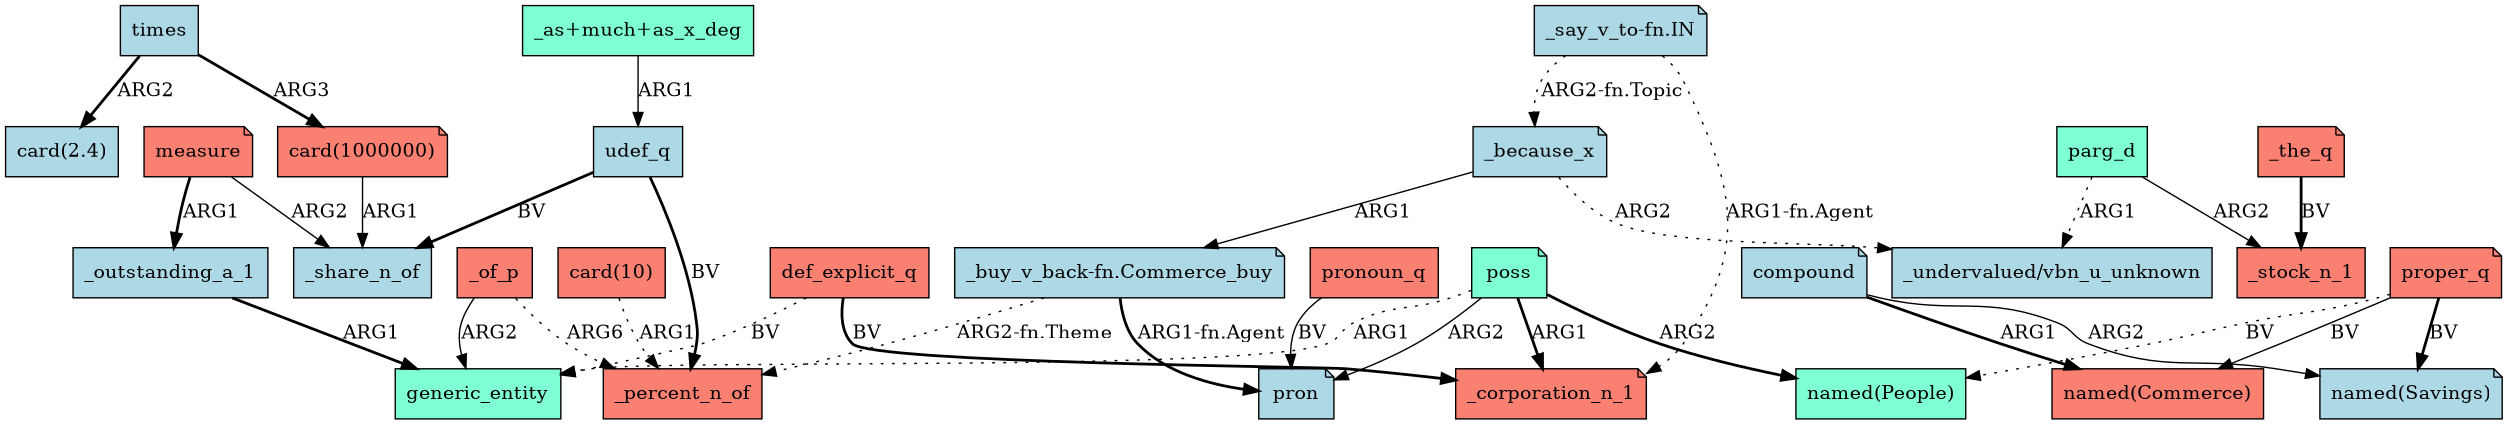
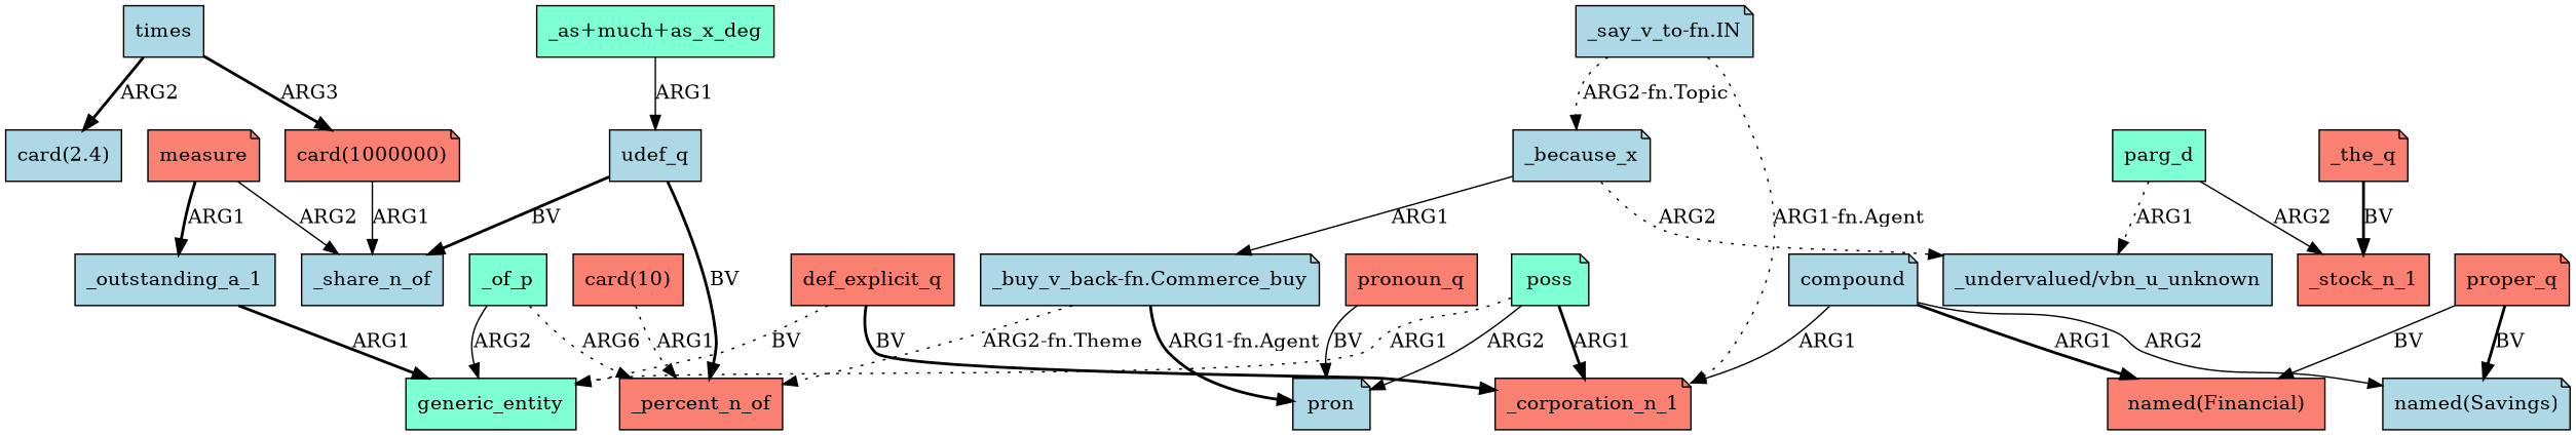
  digraph {
    node [fillcolor=lightblue shape=box style=filled]
    edge [style=bold]
    generic_entity [fillcolor=aquamarine]
    _outstanding_a_1
-   _of_p [fillcolor=salmon]
+   _of_p [fillcolor=aquamarine]
    _percent_n_of [fillcolor=salmon]
    poss [fillcolor=aquamarine shape=note]
    pron [shape=note]
    _corporation_n_1 [fillcolor=salmon shape=note]
-   "named(People)" [fillcolor=aquamarine]
    times
    "card(2.4)"
    "card(1000000)" [fillcolor=salmon shape=note]
    _share_n_of
    _the_q [fillcolor=salmon shape=note]
    _stock_n_1 [fillcolor=salmon]
    _because_x [shape=note]
    "_buy_v_back-fn.Commerce_buy" [shape=note]
    "_undervalued/vbn_u_unknown"
    def_explicit_q [fillcolor=salmon]
    parg_d [fillcolor=aquamarine]
    proper_q [fillcolor=salmon shape=note]
-   "named(Financial)" [fillcolor=salmon label="named(Commerce)"]
+   "named(Financial)" [fillcolor=salmon]
    "named(Savings)" [shape=note]
    "_say_v_to-fn.IN" [shape=note]
    measure [fillcolor=salmon shape=note]
    "_as+much+as_x_deg" [fillcolor=aquamarine]
    udef_q
    pronoun_q [fillcolor=salmon]
    "card(10)" [fillcolor=salmon]
    compound [shape=note]
    _outstanding_a_1 -> generic_entity [label=ARG1]
    _of_p -> generic_entity [label=ARG2 style=solid]
    _of_p -> _percent_n_of [label=ARG6 style=dotted]
    poss -> generic_entity [label=ARG1 style=dotted]
    poss -> pron [label=ARG2 style=solid]
    poss -> _corporation_n_1 [label=ARG1]
-   poss -> "named(People)" [label=ARG2]
    times -> "card(2.4)" [label=ARG2]
    times -> "card(1000000)" [label=ARG3]
    "card(1000000)" -> _share_n_of [label=ARG1 style=solid]
    _the_q -> _stock_n_1 [label=BV]
    _because_x -> "_buy_v_back-fn.Commerce_buy" [label=ARG1 style=solid]
    _because_x -> "_undervalued/vbn_u_unknown" [label=ARG2 style=dotted]
    "_buy_v_back-fn.Commerce_buy" -> _percent_n_of [label="ARG2-fn.Theme" style=dotted]
    "_buy_v_back-fn.Commerce_buy" -> pron [label="ARG1-fn.Agent"]
    def_explicit_q -> generic_entity [label=BV style=dotted]
    def_explicit_q -> _corporation_n_1 [label=BV]
    parg_d -> _stock_n_1 [label=ARG2 style=solid]
    parg_d -> "_undervalued/vbn_u_unknown" [label=ARG1 style=dotted]
-   proper_q -> "named(People)" [label=BV style=dotted]
    proper_q -> "named(Financial)" [label=BV style=solid]
    proper_q -> "named(Savings)" [label=BV]
    "_say_v_to-fn.IN" -> _corporation_n_1 [label="ARG1-fn.Agent" style=dotted]
    "_say_v_to-fn.IN" -> _because_x [label="ARG2-fn.Topic" style=dotted]
    measure -> _outstanding_a_1 [label=ARG1]
    measure -> _share_n_of [label=ARG2 style=solid]
    "_as+much+as_x_deg" -> udef_q [label=ARG1 style=solid]
    udef_q -> _percent_n_of [label=BV]
    udef_q -> _share_n_of [label=BV]
    pronoun_q -> pron [label=BV style=solid]
    "card(10)" -> _percent_n_of [label=ARG1 style=dotted]
+   compound -> _corporation_n_1 [label=ARG1 style=solid]
    compound -> "named(Financial)" [label=ARG1]
    compound -> "named(Savings)" [label=ARG2 style=solid]
  }
